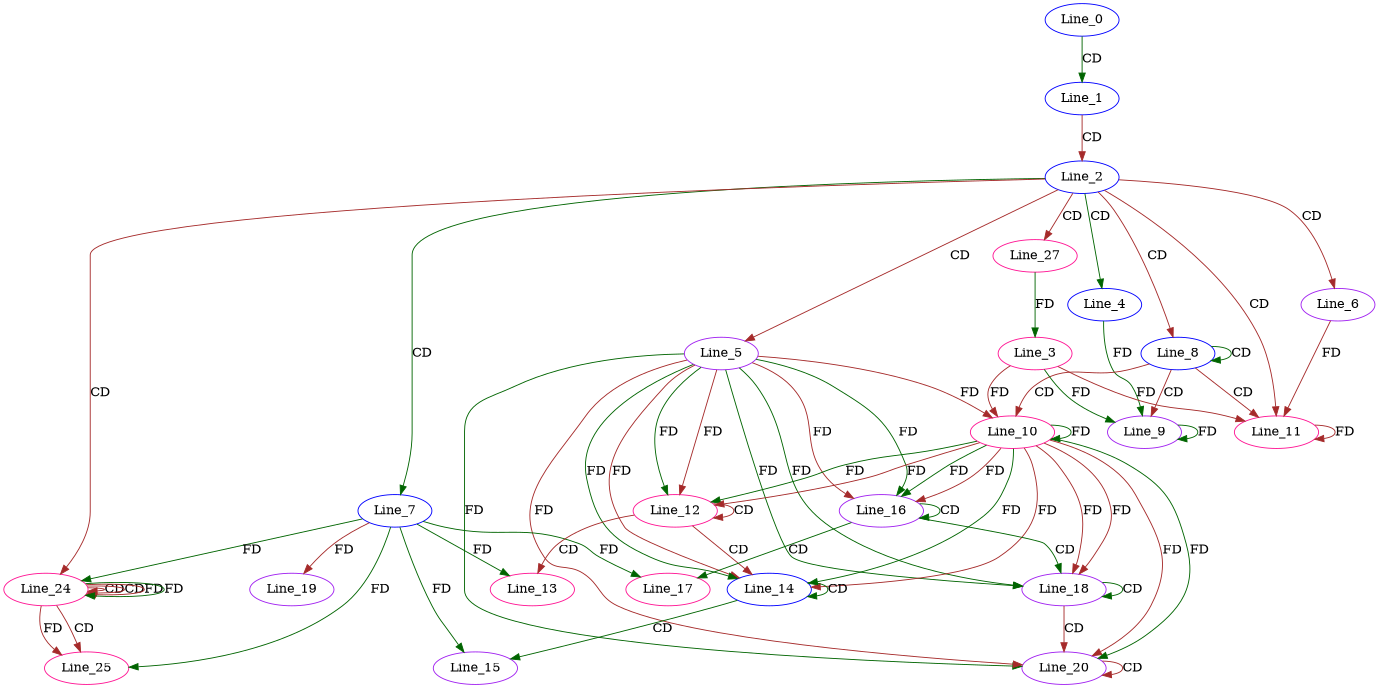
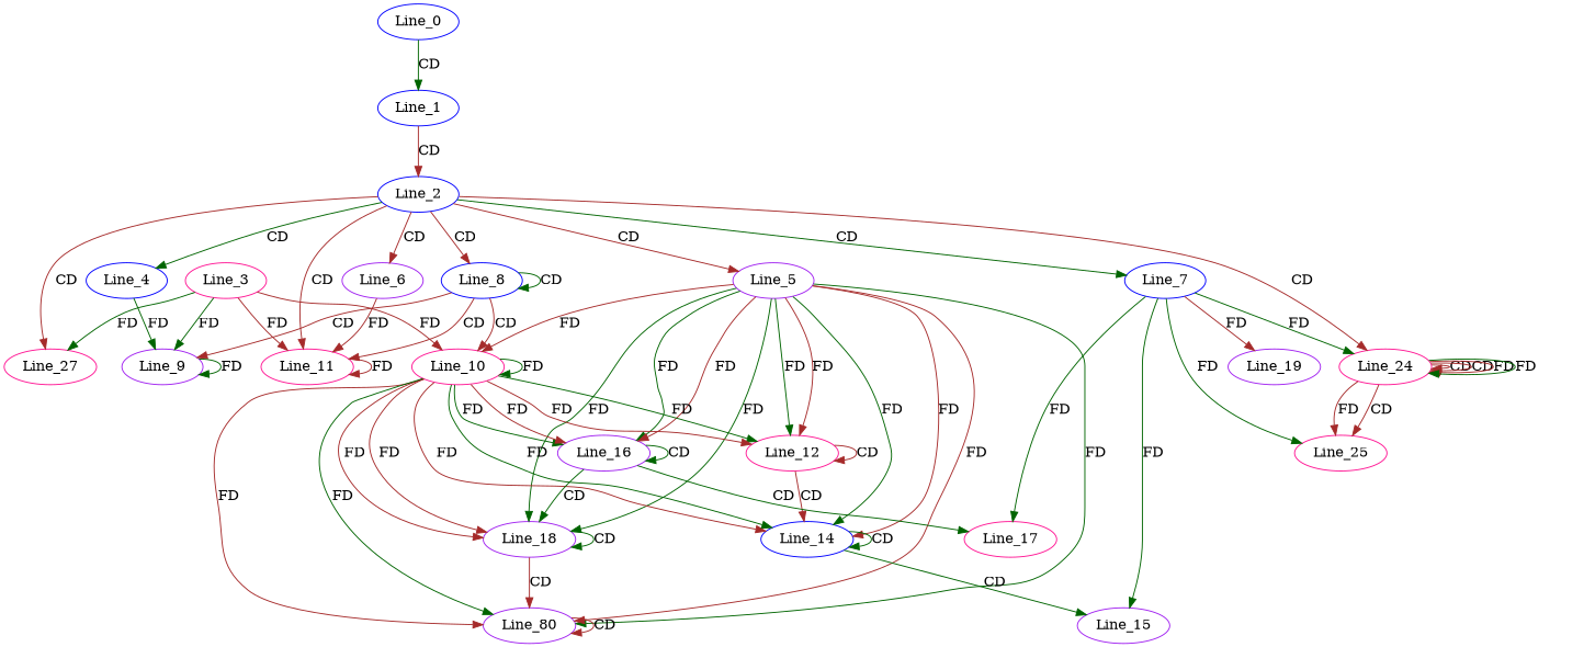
  digraph {
    node [color=deeppink]
    edge [color=brown]
    Line_0 [color=blue]
    Line_1 [color=blue]
    Line_2 [color=blue]
    Line_4 [color=blue]
    Line_5 [color=purple]
    Line_6 [color=purple]
    Line_7 [color=blue]
    Line_8 [color=blue]
    Line_24
    Line_27
    Line_11
    Line_3
    Line_9 [color=purple]
    Line_10
    Line_12
    Line_14 [color=blue]
    Line_16 [color=purple]
    Line_18 [color=purple]
-   Line_20 [color=purple]
-   Line_13
+   Line_20 [color=purple label=Line_80]
    Line_15 [color=purple]
    Line_17
    Line_19 [color=purple]
    Line_25
    Line_0 -> Line_1 [color=darkgreen label=CD]
    Line_1 -> Line_2 [label=CD]
    Line_2 -> Line_4 [color=darkgreen label=CD]
    Line_2 -> Line_5 [label=CD]
    Line_2 -> Line_6 [label=CD]
    Line_2 -> Line_7 [color=darkgreen label=CD]
    Line_2 -> Line_8 [label=CD]
    Line_2 -> Line_24 [label=CD]
    Line_2 -> Line_27 [label=CD]
    Line_2 -> Line_11 [label=CD]
    Line_4 -> Line_9 [color=darkgreen label=FD]
    Line_5 -> Line_10 [label=FD]
    Line_5 -> Line_12 [color=darkgreen label=FD]
    Line_5 -> Line_12 [label=FD]
    Line_5 -> Line_14 [label=FD]
    Line_5 -> Line_14 [color=darkgreen label=FD]
    Line_5 -> Line_16 [color=darkgreen label=FD]
    Line_5 -> Line_16 [label=FD]
    Line_5 -> Line_18 [color=darkgreen label=FD]
    Line_5 -> Line_18 [color=darkgreen label=FD]
    Line_5 -> Line_20 [color=darkgreen label=FD]
    Line_5 -> Line_20 [label=FD]
    Line_6 -> Line_11 [label=FD]
    Line_7 -> Line_24 [color=darkgreen label=FD]
-   Line_7 -> Line_13 [color=darkgreen label=FD]
    Line_7 -> Line_15 [color=darkgreen label=FD]
    Line_7 -> Line_17 [color=darkgreen label=FD]
    Line_7 -> Line_19 [label=FD]
    Line_7 -> Line_25 [color=darkgreen label=FD]
    Line_8 -> Line_8 [color=darkgreen label=CD]
    Line_8 -> Line_11 [label=CD]
    Line_8 -> Line_9 [label=CD]
    Line_8 -> Line_10 [label=CD]
    Line_24 -> Line_24 [label=CD]
    Line_24 -> Line_24 [label=CD]
    Line_24 -> Line_24 [label=FD]
    Line_24 -> Line_24 [color=darkgreen label=FD]
    Line_24 -> Line_25 [label=CD]
    Line_24 -> Line_25 [label=FD]
    Line_11 -> Line_11 [label=FD]
-   Line_27 -> Line_3 [color=darkgreen label=FD]
+   Line_3 -> Line_27 [color=darkgreen label=FD]
    Line_3 -> Line_11 [label=FD]
    Line_3 -> Line_9 [color=darkgreen label=FD]
    Line_3 -> Line_10 [label=FD]
    Line_9 -> Line_9 [color=darkgreen label=FD]
    Line_10 -> Line_10 [color=darkgreen label=FD]
    Line_10 -> Line_12 [color=darkgreen label=FD]
    Line_10 -> Line_12 [label=FD]
    Line_10 -> Line_14 [label=FD]
    Line_10 -> Line_14 [color=darkgreen label=FD]
    Line_10 -> Line_16 [color=darkgreen label=FD]
    Line_10 -> Line_16 [label=FD]
    Line_10 -> Line_18 [label=FD]
    Line_10 -> Line_18 [label=FD]
    Line_10 -> Line_20 [label=FD]
    Line_10 -> Line_20 [color=darkgreen label=FD]
    Line_12 -> Line_12 [label=CD]
    Line_12 -> Line_14 [label=CD]
-   Line_12 -> Line_13 [label=CD]
    Line_14 -> Line_14 [color=darkgreen label=CD]
    Line_14 -> Line_15 [color=darkgreen label=CD]
    Line_16 -> Line_16 [color=darkgreen label=CD]
    Line_16 -> Line_18 [color=darkgreen label=CD]
    Line_16 -> Line_17 [color=darkgreen label=CD]
    Line_18 -> Line_18 [color=darkgreen label=CD]
    Line_18 -> Line_20 [label=CD]
    Line_20 -> Line_20 [label=CD]
  }
